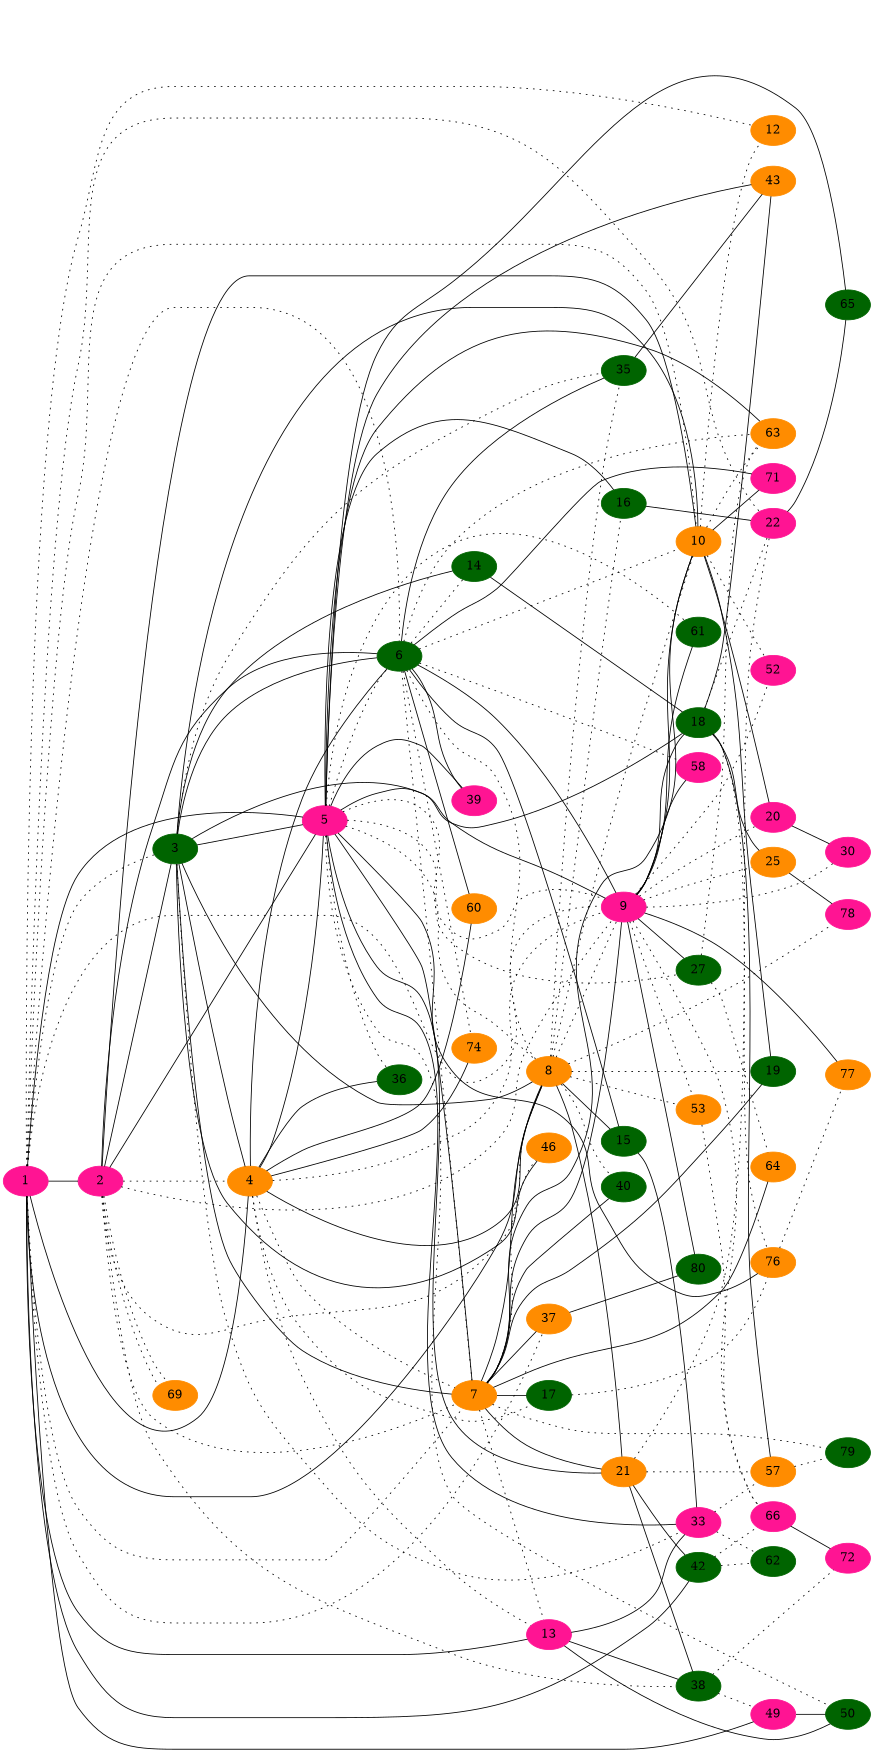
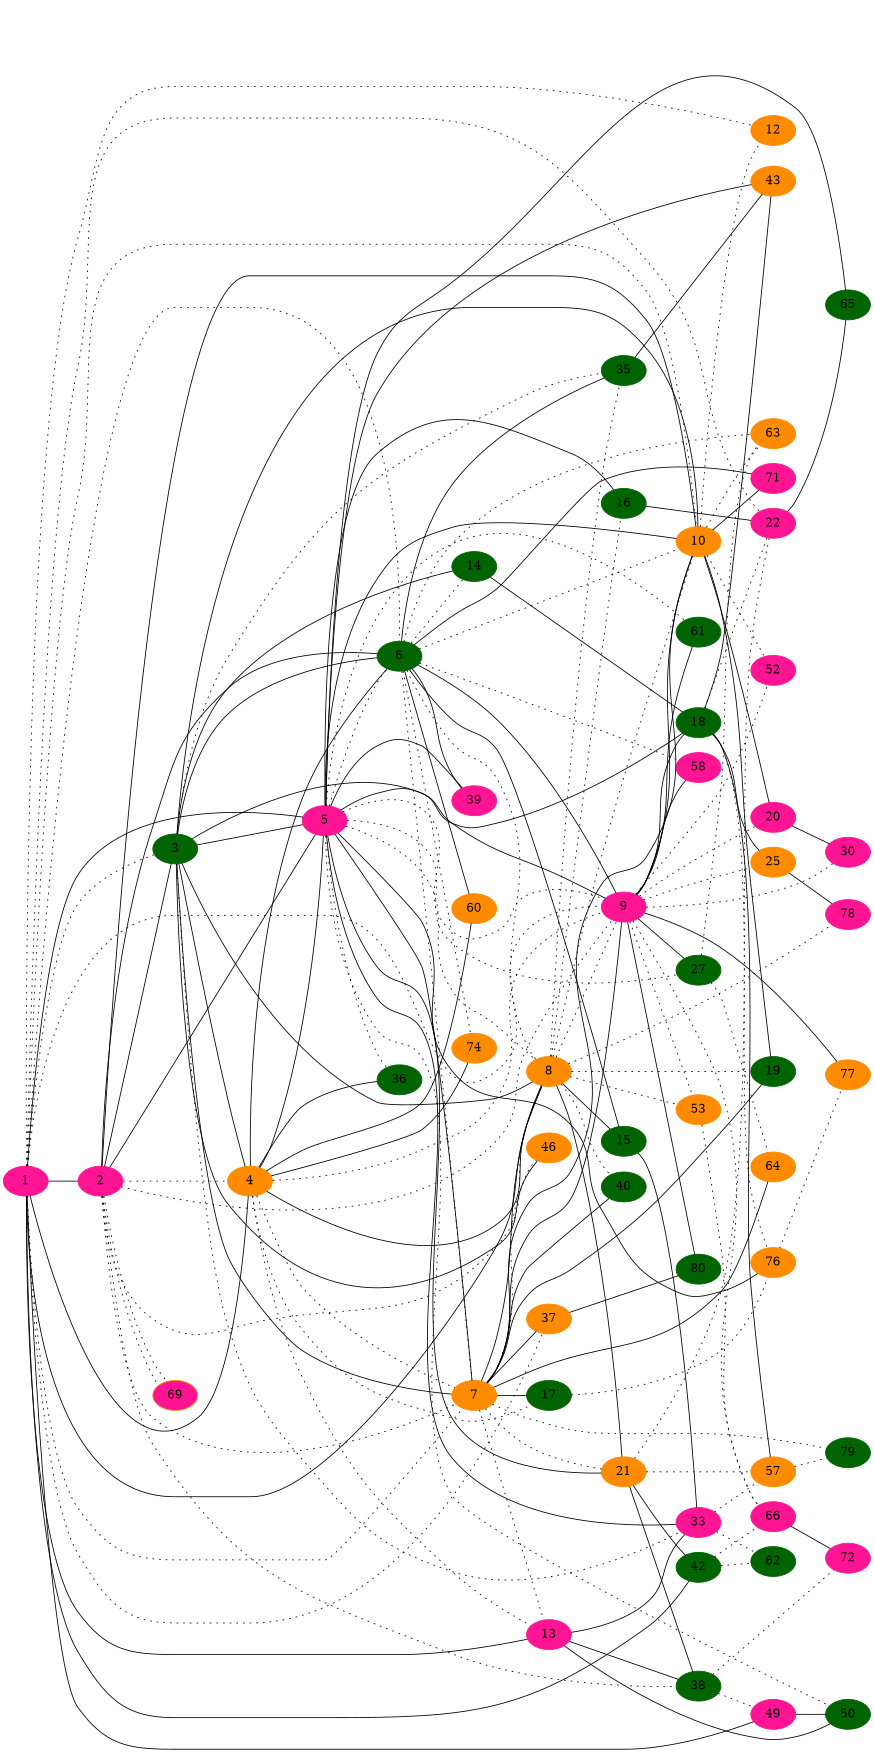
  graph {
    rankdir=LR
    node [color=darkgreen style=filled]
    edge [style=solid]
    1 [color=deeppink super="+48"]
    2 [color=deeppink super="+29"]
    3 [super="+32"]
    4 [color=darkorange super="+56"]
    5 [color=deeppink super="+28"]
    6 [super="+31"]
    7 [color=darkorange super="+26"]
    8 [color=darkorange super="+11"]
    9 [color=deeppink super="+23"]
    10 [color=darkorange super="+75"]
    12 [color=darkorange]
    13 [color=deeppink super="+34"]
    22 [color=deeppink super="+41"]
    37 [color=darkorange]
    42 [super="+73"]
    49 [color=deeppink]
    38 [super="+45"]
-   69 [color=darkorange]
+   69 [color=darkorange fillcolor=deeppink]
    14
    33 [color=deeppink super="+44"]
    35 [super="+51"]
    46 [color=darkorange]
    17
    36
    60 [color=darkorange]
    74 [color=darkorange]
    16
    18 [super="+55"]
    21 [color=darkorange super="+24"]
    27
    39 [color=deeppink]
    43 [color=darkorange super="+47"]
    50 [super="+70"]
    61
    65
    76 [color=darkorange super="+81"]
    15 [super="+54"]
    58 [color=deeppink]
    63 [color=darkorange super="+68"]
    71 [color=deeppink]
    19
    40
    64 [color=darkorange]
    79
    53 [color=darkorange super="+67"]
    78 [color=deeppink]
    20 [color=deeppink]
    25 [color=darkorange]
    30 [color=deeppink]
    52 [color=deeppink]
    66 [color=deeppink]
    77 [color=darkorange]
    80
    62
    72 [color=deeppink]
    57 [color=darkorange super="+59"]
    1 -- 2
    1 -- 3 [style=dotted]
    1 -- 4
    1 -- 5
    1 -- 6 [style=dotted weight=2]
    1 -- 7 [style=dotted]
    1 -- 8 [weight=2]
    1 -- 9 [style=dotted]
    1 -- 10 [style=dotted]
    1 -- 12 [style=dotted]
    1 -- 13
    1 -- 22 [style=dotted]
    1 -- 37 [style=dotted]
    1 -- 42
    1 -- 49
    2 -- 3
    2 -- 4 [style=dotted]
    2 -- 5 [weight=2]
    2 -- 6
    2 -- 7 [style=dotted]
    2 -- 8 [style=dotted]
    2 -- 9 [style=dotted]
    2 -- 10 [weight=2]
    2 -- 38 [style=dotted]
    2 -- 69 [style=dotted]
    2 -- 69 [style=dotted]
    3 -- 4
    3 -- 5
    3 -- 6
    3 -- 7
    3 -- 8
    3 -- 9 [weight=2]
    3 -- 10
    3 -- 14
    3 -- 33 [style=dotted]
    3 -- 35 [style=dotted]
    3 -- 46
    4 -- 5
    4 -- 6
    4 -- 7 [style=dotted weight=2]
    4 -- 8
    4 -- 9 [style=dotted]
    4 -- 13 [style=dotted]
    4 -- 17 [style=dotted]
    4 -- 36
    4 -- 60
    4 -- 74
    5 -- 6 [style=dotted]
    5 -- 7
    5 -- 8 [style=dotted]
    5 -- 9 [style=dotted]
-   5 -- 63
+   5 -- 10
    5 -- 33
    5 -- 36 [style=dotted]
    5 -- 16
    5 -- 18
    5 -- 21
    5 -- 27 [style=dotted]
    5 -- 39
    5 -- 43
    5 -- 50 [style=dotted]
    5 -- 61 [style=dotted]
    5 -- 65
    5 -- 76
    6 -- 7 [style=dotted]
    6 -- 8 [style=dotted]
    6 -- 9
    6 -- 10 [style=dotted]
    6 -- 14 [style=dotted]
    6 -- 35
    6 -- 60
    6 -- 74 [style=dotted]
    6 -- 39
    6 -- 15
    6 -- 58 [style=dotted]
    6 -- 63 [style=dotted]
    6 -- 71
    7 -- 8
    7 -- 9
    7 -- 10
    7 -- 13 [style=dotted]
    7 -- 37
    7 -- 46 [style=dotted]
    7 -- 17
-   7 -- 21
+   7 -- 21 [style=dotted]
    7 -- 19
    7 -- 40
    7 -- 64
    7 -- 79 [style=dotted]
    8 -- 9 [style=dotted]
    8 -- 10 [style=dotted]
    8 -- 35 [style=dotted]
    8 -- 16 [style=dotted]
    8 -- 21
    8 -- 15
    8 -- 19 [style=dotted]
    8 -- 40 [style=dotted]
    8 -- 53 [style=dotted weight=2]
    8 -- 78 [style=dotted]
    9 -- 10
    9 -- 18
    9 -- 27
    9 -- 61
    9 -- 58
    9 -- 53 [style=dotted]
    9 -- 20 [style=dotted]
    9 -- 25 [style=dotted]
    9 -- 30 [style=dotted]
    9 -- 52 [style=dotted]
    9 -- 66 [style=dotted]
    9 -- 77
    9 -- 80
    10 -- 12 [style=dotted]
    10 -- 63 [style=dotted]
    10 -- 71
    10 -- 19
    10 -- 20
    10 -- 52 [style=dotted]
    13 -- 38
    13 -- 33
    13 -- 50
    22 -- 65
    37 -- 80
    42 -- 66 [style=dotted]
    42 -- 62 [style=dotted]
    49 -- 50
    38 -- 49 [style=dotted]
    38 -- 72 [style=dotted]
    14 -- 18
    33 -- 62 [style=dotted]
    33 -- 57 [style=dotted]
    35 -- 43
    17 -- 76 [style=dotted]
    16 -- 22
    18 -- 22 [style=dotted]
    18 -- 43
    18 -- 76 [style=dotted]
    18 -- 25
    18 -- 57
    21 -- 22 [style=dotted]
    21 -- 42
    21 -- 38
    21 -- 57 [style=dotted]
    27 -- 63 [style=dotted]
    27 -- 64 [style=dotted]
    76 -- 77 [style=dotted]
    15 -- 33
    53 -- 66 [style=dotted]
    20 -- 30
    25 -- 78
    66 -- 72
    57 -- 79 [style=dotted]
  }
